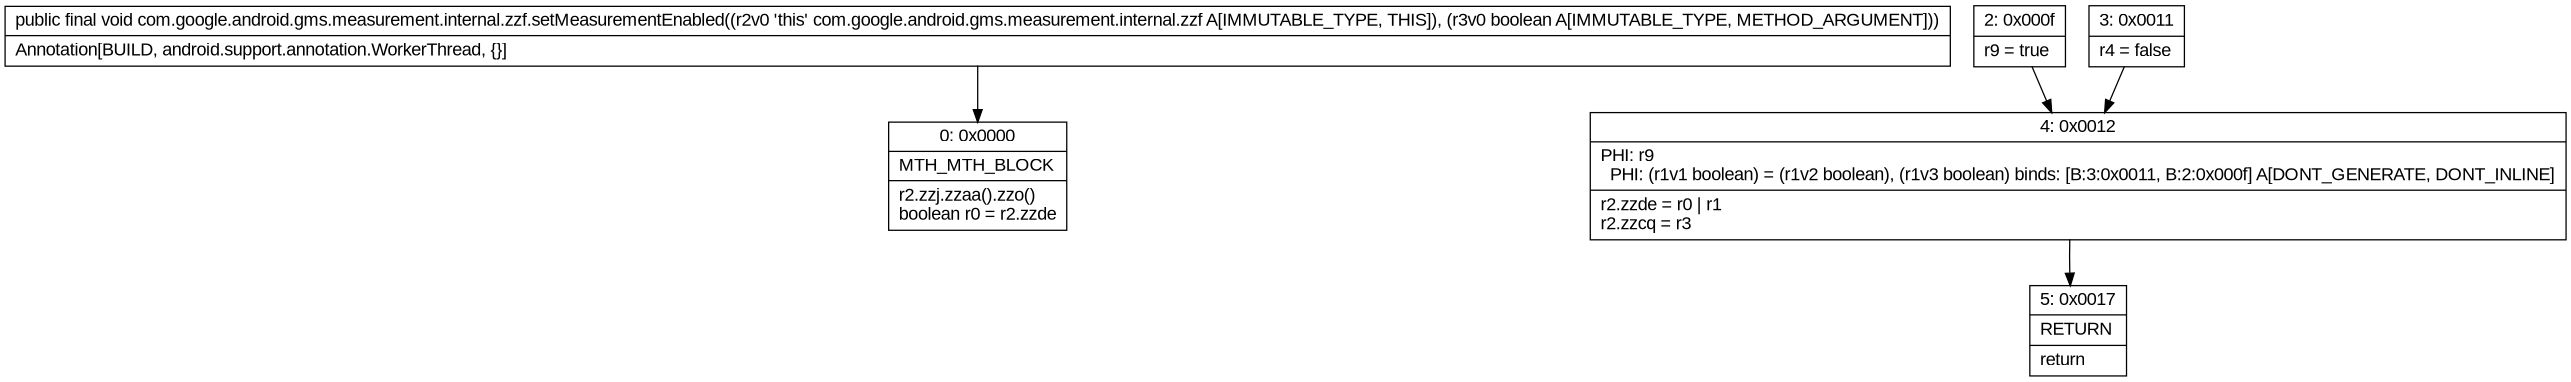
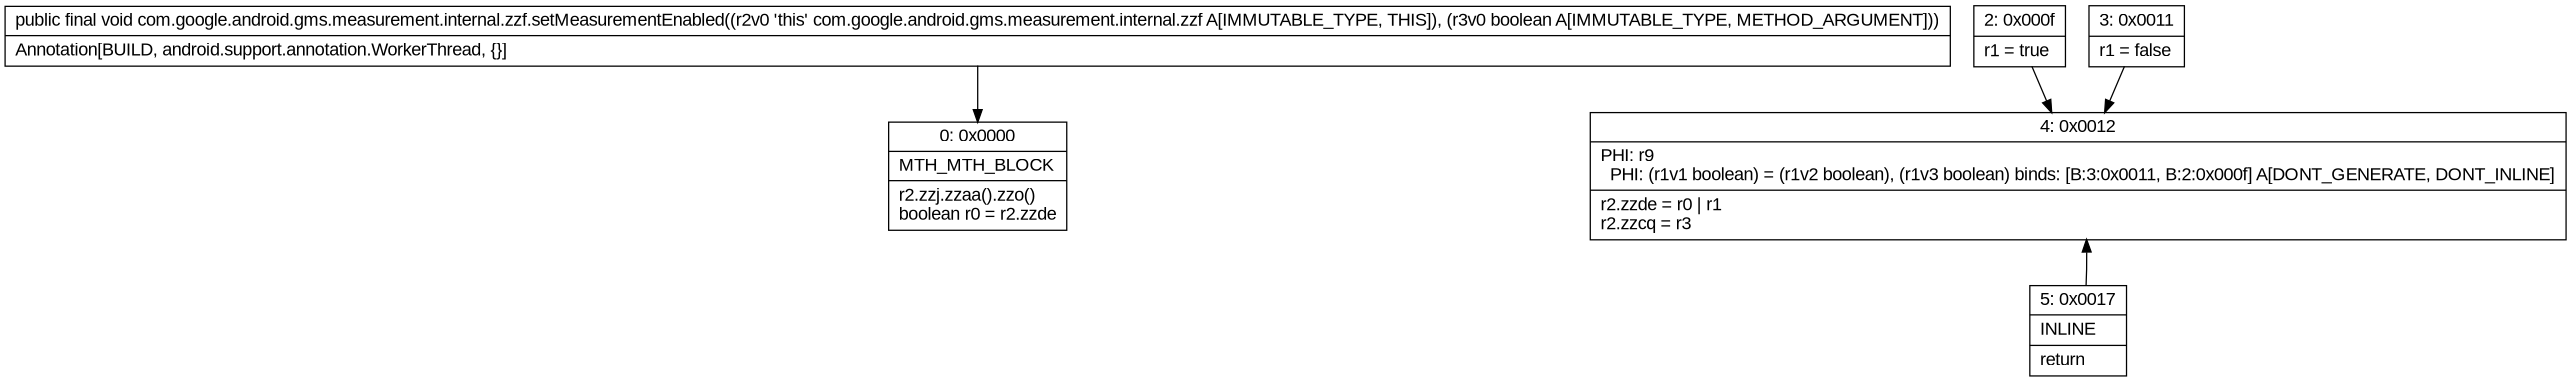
  digraph {
    fontname="Liberation Sans"
    node [fontname="Liberation Sans" shape=record]
    edge [fontname="Liberation Sans"]
    n1 [label="{0\:\ 0x0000|MTH_MTH_BLOCK\l|r2.zzj.zzaa().zzo()\lboolean r0 = r2.zzde\l}"]
-   n2 [label="{2\:\ 0x000f|r9 = true\l}"]
+   n2 [label="{2\:\ 0x000f|r1 = true\l}"]
    n3 [label="{4\:\ 0x0012|PHI: r9 \l  PHI: (r1v1 boolean) = (r1v2 boolean), (r1v3 boolean) binds: [B:3:0x0011, B:2:0x000f] A[DONT_GENERATE, DONT_INLINE]\l|r2.zzde = r0 \| r1\lr2.zzcq = r3\l}"]
-   n4 [label="{3\:\ 0x0011|r4 = false\l}"]
-   n5 [label="{5\:\ 0x0017|RETURN\l|return\l}"]
+   n4 [label="{3\:\ 0x0011|r1 = false\l}"]
+   n5 [label="{5\:\ 0x0017|INLINE\l|return\l}"]
    n6 [label="{public final void com.google.android.gms.measurement.internal.zzf.setMeasurementEnabled((r2v0 'this' com.google.android.gms.measurement.internal.zzf A[IMMUTABLE_TYPE, THIS]), (r3v0 boolean A[IMMUTABLE_TYPE, METHOD_ARGUMENT]))  | Annotation[BUILD, android.support.annotation.WorkerThread, \{\}]\l}"]
    n2 -> n3
-   n3 -> n5
+   n5 -> n3
    n4 -> n3
    n6 -> n1
  }
